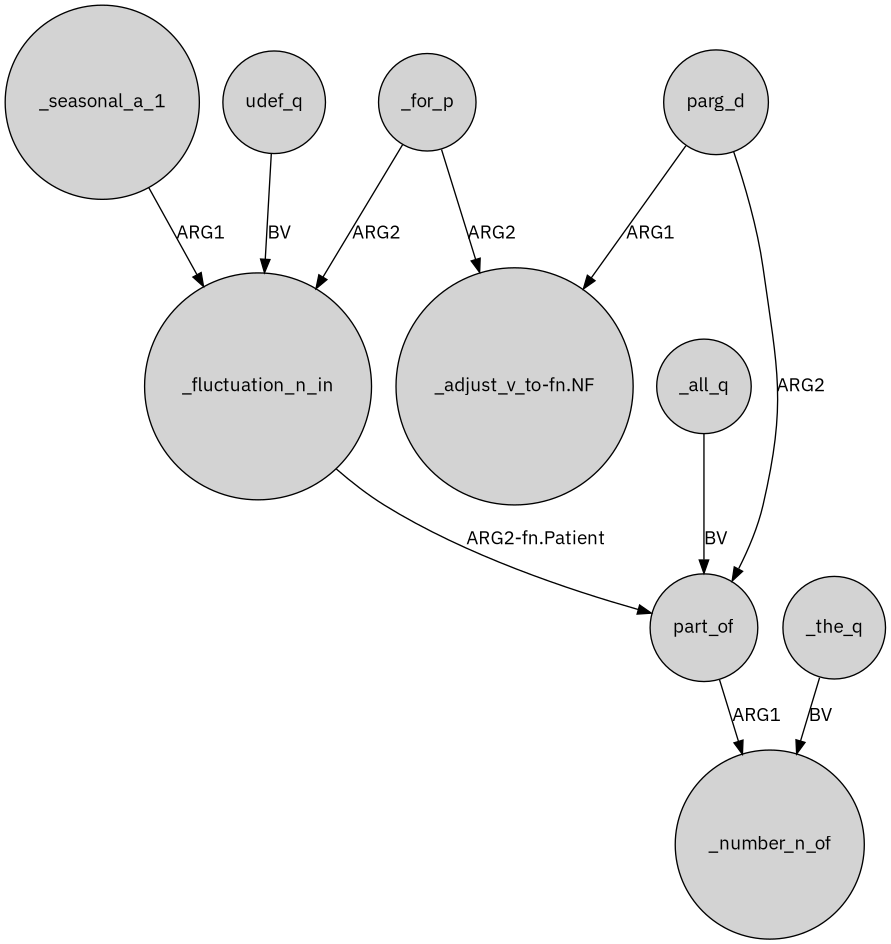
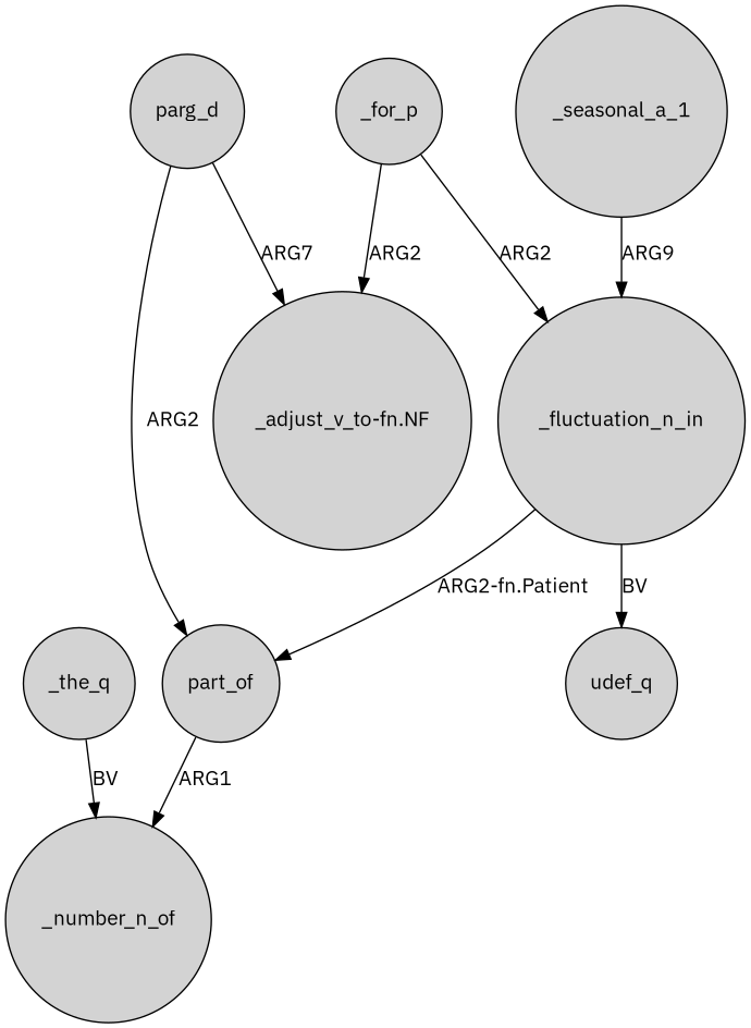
  digraph {
    fontname="IBM Plex Sans"
    node [fontname="IBM Plex Sans" shape=circle style=filled]
    edge [fontname="IBM Plex Sans"]
    udef_q
    _fluctuation_n_in
    part_of
    _the_q
    _number_n_of
    _for_p
    "_adjust_v_to-fn.NF"
    parg_d
    _seasonal_a_1
-   _all_q
-   udef_q -> _fluctuation_n_in [label=BV]
+   _fluctuation_n_in -> udef_q [label=BV]
    _fluctuation_n_in -> part_of [label="ARG2-fn.Patient"]
    part_of -> _number_n_of [label=ARG1]
    _the_q -> _number_n_of [label=BV]
    _for_p -> _fluctuation_n_in [label=ARG2]
    _for_p -> "_adjust_v_to-fn.NF" [label=ARG2]
    parg_d -> part_of [label=ARG2]
-   parg_d -> "_adjust_v_to-fn.NF" [label=ARG1]
-   _seasonal_a_1 -> _fluctuation_n_in [label=ARG1]
-   _all_q -> part_of [label=BV]
+   parg_d -> "_adjust_v_to-fn.NF" [label=ARG7]
+   _seasonal_a_1 -> _fluctuation_n_in [label=ARG9]
  }
